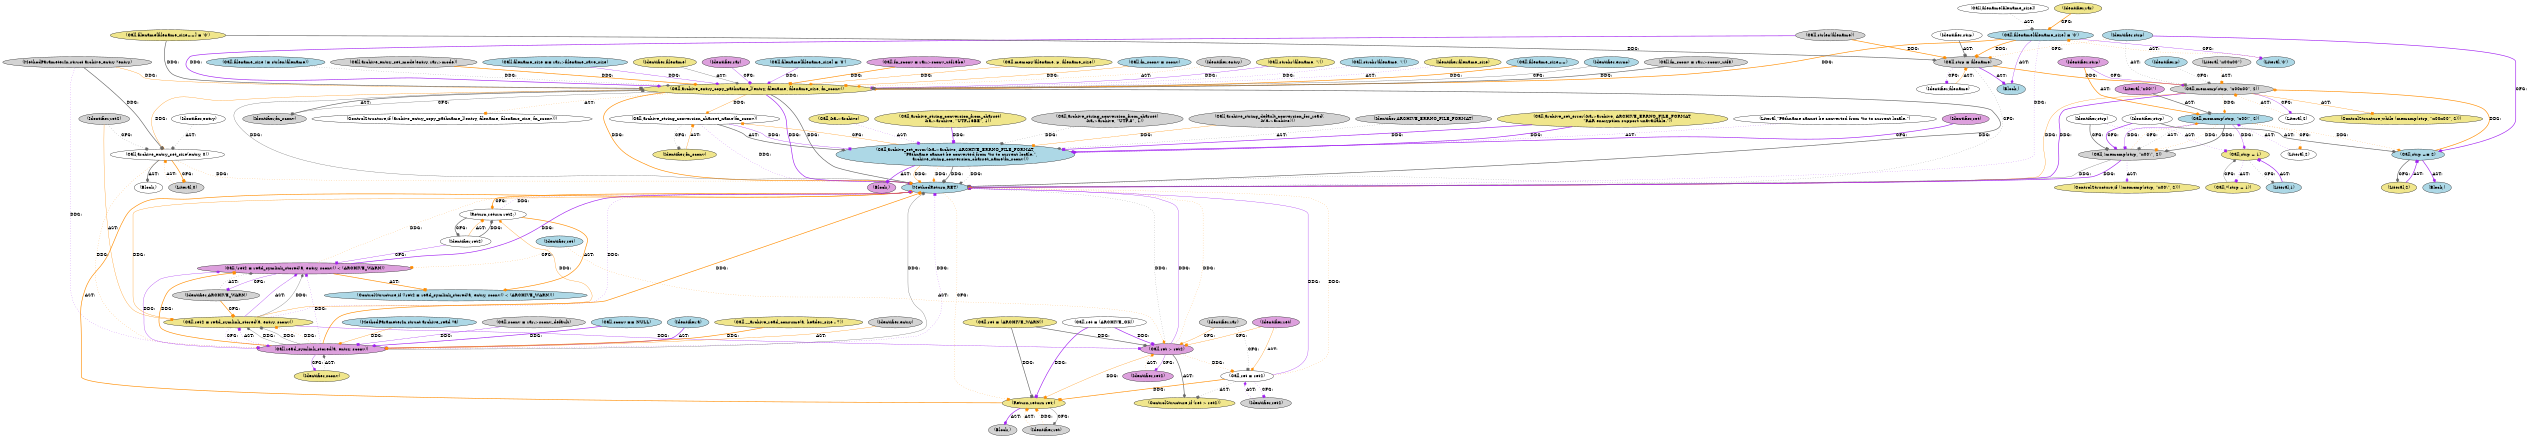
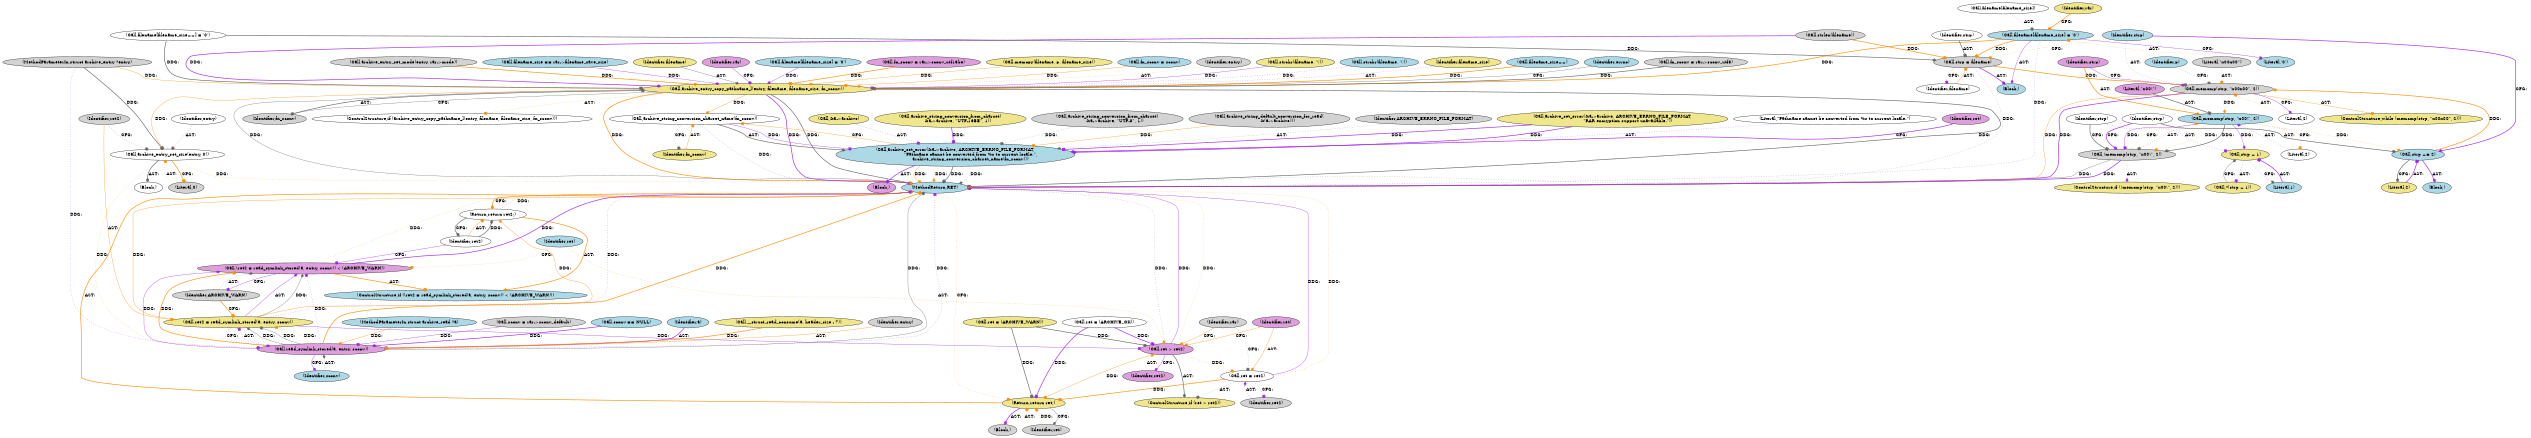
  digraph {
    node [fillcolor=lightblue style=filled]
    edge [arrowhead=box color=darkorange style=dotted]
    n1 [label="(Call,filename[filename_size] = '\0')"]
    n2 [fillcolor=lightgrey label="(Call,strp = filename)"]
    n3 [fillcolor=khaki label="(Call,archive_entry_copy_pathname_l(entry, filename, filename_size, fn_sconv))"]
    n4 [label="(Block,)"]
    n5 [label="(Literal,'\0')"]
    n6 [label="(MethodReturn,RET)"]
    n7 [fillcolor=lightgrey label="(Call,memcmp(strp, \"\x00\x00\", 2))"]
    n8 [fillcolor=white label="(Identifier,filename)"]
    n9 [fillcolor=white label="(Call,archive_string_conversion_charset_name(fn_sconv))"]
    n10 [fillcolor=white label="(Call,archive_entry_set_size(entry, 0))"]
    n11 [fillcolor=lightgrey label="(Identifier,fn_sconv)"]
    n12 [fillcolor=white label="(ControlStructure,if (archive_entry_copy_pathname_l(entry, filename, filename_size, fn_sconv)))"]
    n13 [fillcolor=white label="(Return,return ret2;)"]
    n14 [fillcolor=khaki label="(Return,return ret;)"]
    n15 [label="(Call,memcmp(strp, \"\x00\\\", 2))"]
    n16 [fillcolor=khaki label="(ControlStructure,while (memcmp(strp, \"\x00\x00\", 2)))"]
    n17 [fillcolor=white label="(Literal,2)"]
    n18 [fillcolor=lightgrey label="(Call,!memcmp(strp, \"\x00\\\", 2))"]
    n19 [fillcolor=khaki label="(Call,strp + 1)"]
    n20 [label="(Call,strp += 2)"]
    n21 [fillcolor=white label="(Literal,2)"]
    n22 [fillcolor=khaki label="(ControlStructure,if (!memcmp(strp, \"\x00\\\", 2)))"]
    n23 [fillcolor=khaki label="(Call,*(strp + 1))"]
    n24 [label="(Literal,1)"]
    n25 [fillcolor=khaki label="(Literal,2)"]
    n26 [label="(Block,)"]
    n27 [label="(Call,archive_set_error(&a->archive, ARCHIVE_ERRNO_FILE_FORMAT,\n                      \"Pathname cannot be converted from %s to current locale.\",\n                      archive_string_conversion_charset_name(fn_sconv)))"]
    n28 [fillcolor=khaki label="(Identifier,fn_sconv)"]
    n29 [fillcolor=plum label="(Call,read_symlink_stored(a, entry, sconv))"]
    n30 [fillcolor=white label="(Block,)"]
    n31 [fillcolor=lightgrey label="(Literal,0)"]
    n32 [fillcolor=plum label="(Block,)"]
    n33 [fillcolor=plum label="(Call,(ret2 = read_symlink_stored(a, entry, sconv)) < (ARCHIVE_WARN))"]
    n34 [fillcolor=khaki label="(Call,ret2 = read_symlink_stored(a, entry, sconv))"]
-   n35 [fillcolor=khaki label="(Identifier,sconv)"]
+   n35 [label="(Identifier,sconv)"]
    n36 [label="(ControlStructure,if ((ret2 = read_symlink_stored(a, entry, sconv)) < (ARCHIVE_WARN)))"]
    n37 [fillcolor=lightgrey label="(Identifier,ARCHIVE_WARN)"]
    n38 [fillcolor=plum label="(Call,ret > ret2)"]
    n39 [fillcolor=white label="(Identifier,ret2)"]
    n40 [fillcolor=white label="(Call,ret = ret2)"]
    n41 [fillcolor=khaki label="(ControlStructure,if (ret > ret2))"]
    n42 [fillcolor=plum label="(Identifier,ret2)"]
    n43 [fillcolor=lightgrey label="(Identifier,ret2)"]
    n44 [fillcolor=lightgrey label="(Block,)"]
    n45 [fillcolor=lightgrey label="(Identifier,ret)"]
    n46 [fillcolor=khaki label="(Call,&a->archive)"]
    n47 [fillcolor=plum label="(Identifier,ret)"]
    n48 [label="(MethodParameterIn,struct archive_read *a)"]
    n49 [fillcolor=khaki label="(Call,archive_string_conversion_from_charset(\n           &a->archive, \"UTF-16BE\", 1))"]
    n50 [fillcolor=plum label="(Identifier,rar)"]
    n51 [label="(Call,filename[filename_size] = '\0')"]
    n52 [fillcolor=white label="(Call,filename[filename_size])"]
    n53 [fillcolor=lightgrey label="(Call,sconv = rar->sconv_default)"]
    n54 [label="(Identifier,ret)"]
    n55 [label="(Identifier,p)"]
    n56 [fillcolor=plum label="(Call,fn_sconv = rar->sconv_utf16be)"]
    n57 [fillcolor=plum label="(Literal,\"\x00\\\")"]
    n58 [fillcolor=white label="(Identifier,strp)"]
    n59 [fillcolor=lightgrey label="(Call,strlen(filename))"]
    n60 [fillcolor=lightgrey label="(Call,archive_string_conversion_from_charset(\n           &a->archive, \"UTF-8\", 1))"]
    n61 [fillcolor=white label="(Identifier,strp)"]
    n62 [fillcolor=khaki label="(Call,memcpy(filename, p, filename_size))"]
    n63 [fillcolor=lightgrey label="(Call,archive_string_default_conversion_for_read(\n            &(a->archive)))"]
    n64 [fillcolor=khaki label="(Call,ret = (ARCHIVE_WARN))"]
    n65 [fillcolor=lightgrey label="(MethodParameterIn,struct archive_entry *entry)"]
    n66 [label="(Call,sconv == NULL)"]
    n67 [fillcolor=white label="(Call,ret = (ARCHIVE_OK))"]
    n68 [label="(Call,fn_sconv = sconv)"]
    n69 [label="(Identifier,a)"]
    n70 [fillcolor=lightgrey label="(Identifier,rar)"]
    n71 [fillcolor=lightgrey label="(Identifier,entry)"]
    n72 [fillcolor=khaki label="(Call,strchr(filename, '\\'))"]
-   n73 [fillcolor=khaki label="(Call,__archive_read_consume(a, header_size - 7))"]
+   n73 [fillcolor=khaki label="(Call,__struct_read_consume(a, header_size - 7))"]
    n74 [fillcolor=plum label="(Identifier,strp)"]
    n75 [fillcolor=white label="(Identifier,entry)"]
    n76 [label="(Call,strchr(filename, '\\'))"]
    n77 [fillcolor=lightgrey label="(Identifier,entry)"]
    n78 [label="(Identifier,strp)"]
    n79 [fillcolor=lightgrey label="(Literal,\"\x00\x00\")"]
    n80 [fillcolor=lightgrey label="(Identifier,ARCHIVE_ERRNO_FILE_FORMAT)"]
    n81 [fillcolor=khaki label="(Call,archive_set_error(&a->archive, ARCHIVE_ERRNO_FILE_FORMAT,\n                      \"RAR encryption support unavailable.\"))"]
    n82 [fillcolor=lightgrey label="(Identifier,ret2)"]
    n83 [fillcolor=white label="(Literal,\"Pathname cannot be converted from %s to current locale.\")"]
    n84 [fillcolor=khaki label="(Identifier,filename_size)"]
    n85 [fillcolor=plum label="(Identifier,ret)"]
-   n86 [fillcolor=khaki label="(Call,filename[filename_size++] = '\0')"]
+   n86 [fillcolor=white label="(Call,filename[filename_size++] = '\0')"]
    n87 [fillcolor=white label="(Identifier,strp)"]
    n88 [label="(Call,filename_size++)"]
    n89 [fillcolor=khaki label="(Identifier,rar)"]
    n90 [label="(Identifier,errno)"]
    n91 [fillcolor=lightgrey label="(Call,fn_sconv = rar->sconv_utf8)"]
-   n92 [label="(Call,filename_size != strlen(filename))"]
    n93 [fillcolor=lightgrey label="(Call,archive_entry_set_mode(entry, rar->mode))"]
    n94 [label="(Call,filename_size == rar->filename_save_size)"]
    n95 [fillcolor=khaki label="(Identifier,filename)"]
    n1 -> n2 [label="DDG: " style=bold]
    n1 -> n3 [arrowhead=diamond label="DDG: " style=bold]
    n1 -> n4 [arrowhead=diamond color=purple label="AST: " style=solid]
    n1 -> n5 [color=purple label="CFG: " style=solid]
    n1 -> n6 [color=purple label="DDG: "]
    n2 -> n4 [arrowhead=diamond color=purple label="AST: " style=bold]
-   n2 -> n6 [arrowhead=diamond color=gray40 label="CFG: "]
+   n2 -> n6 [arrowhead=diamond color=gray40 label="DDG: "]
    n2 -> n7 [arrowhead=diamond label="DDG: " style=bold]
    n2 -> n8 [color=purple label="CFG: "]
    n3 -> n6 [arrowhead=diamond label="DDG: " style=bold]
    n3 -> n6 [color=purple label="DDG: " style=bold]
    n3 -> n6 [arrowhead=diamond color=gray40 label="DDG: " style=bold]
    n3 -> n6 [color=gray40 label="DDG: " style=bold]
    n3 -> n6 [arrowhead=diamond color=gray40 label="DDG: " style=solid]
    n3 -> n9 [arrowhead=diamond label="DDG: " style=solid]
    n3 -> n10 [label="DDG: " style=solid]
    n3 -> n11 [color=gray40 label="CFG: " style=solid]
    n3 -> n12 [label="AST: "]
    n5 -> n1 [label="AST: "]
    n6 -> n13 [arrowhead=diamond label="CFG: " style=bold]
    n6 -> n14 [label="CFG: "]
    n7 -> n6 [arrowhead=diamond color=purple label="DDG: " style=bold]
    n7 -> n6 [label="DDG: " style=solid]
    n7 -> n15 [arrowhead=diamond label="DDG: "]
    n7 -> n16 [label="AST: " style=solid]
    n7 -> n17 [arrowhead=diamond color=purple label="CFG: " style=solid]
    n8 -> n2 [label="AST: " style=solid]
    n9 -> n6 [arrowhead=diamond color=purple label="DDG: "]
    n9 -> n27 [arrowhead=diamond color=gray40 label="AST: " style=bold]
    n9 -> n27 [color=purple label="DDG: " style=solid]
    n9 -> n28 [color=gray40 label="CFG: "]
    n10 -> n6 [label="DDG: "]
    n10 -> n29 [arrowhead=diamond label="DDG: "]
    n10 -> n30 [arrowhead=diamond color=gray40 label="AST: " style=bold]
    n10 -> n31 [label="CFG: " style=bold]
    n11 -> n3 [color=gray40 label="AST: " style=bold]
    n13 -> n6 [color=purple label="DDG: "]
    n13 -> n36 [arrowhead=diamond label="AST: " style=bold]
    n13 -> n39 [arrowhead=diamond color=gray40 label="CFG: " style=bold]
    n14 -> n6 [arrowhead=diamond label="AST: " style=bold]
    n14 -> n44 [arrowhead=diamond color=purple label="AST: " style=bold]
    n14 -> n45 [arrowhead=diamond color=gray40 label="CFG: " style=solid]
    n15 -> n18 [color=gray40 label="AST: "]
    n15 -> n18 [label="DDG: "]
    n15 -> n18 [arrowhead=diamond color=gray40 label="DDG: " style=bold]
    n15 -> n18 [color=purple label="DDG: " style=solid]
    n15 -> n19 [arrowhead=diamond color=purple label="DDG: " style=solid]
    n15 -> n20 [arrowhead=diamond label="DDG: "]
    n15 -> n21 [label="CFG: "]
    n17 -> n7 [label="AST: "]
    n18 -> n6 [color=purple label="DDG: " style=bold]
    n18 -> n6 [color=gray40 label="DDG: " style=solid]
    n18 -> n15 [arrowhead=diamond label="CFG: "]
    n18 -> n22 [arrowhead=diamond color=purple label="AST: "]
    n19 -> n23 [color=purple label="AST: "]
    n19 -> n24 [arrowhead=diamond color=gray40 label="CFG: "]
    n20 -> n7 [arrowhead=diamond label="DDG: " style=bold]
    n20 -> n25 [arrowhead=diamond color=gray40 label="CFG: " style=bold]
    n20 -> n26 [arrowhead=diamond color=purple label="AST: " style=bold]
    n21 -> n15 [arrowhead=diamond color=purple label="AST: "]
    n23 -> n19 [arrowhead=diamond color=gray40 label="CFG: " style=solid]
    n24 -> n19 [color=purple label="AST: " style=bold]
    n25 -> n20 [color=purple label="AST: " style=bold]
    n27 -> n6 [arrowhead=diamond color=gray40 label="DDG: "]
    n27 -> n6 [arrowhead=diamond label="DDG: " style=solid]
    n27 -> n6 [arrowhead=diamond label="DDG: "]
    n27 -> n6 [color=gray40 label="DDG: " style=bold]
    n27 -> n9 [label="CFG: " style=solid]
    n27 -> n32 [color=purple label="AST: " style=bold]
    n28 -> n9 [label="AST: " style=solid]
    n29 -> n6 [label="DDG: " style=bold]
    n29 -> n6 [color=gray40 label="DDG: " style=solid]
    n29 -> n6 [color=purple label="DDG: "]
    n29 -> n33 [color=purple label="DDG: "]
    n29 -> n33 [arrowhead=diamond color=purple label="DDG: " style=solid]
    n29 -> n33 [label="DDG: " style=bold]
    n29 -> n34 [color=purple label="AST: "]
    n29 -> n34 [arrowhead=diamond color=gray40 label="DDG: " style=solid]
    n29 -> n34 [color=gray40 label="DDG: " style=solid]
    n29 -> n34 [label="DDG: "]
    n29 -> n35 [arrowhead=diamond color=purple label="CFG: " style=solid]
    n31 -> n10 [label="AST: "]
    n33 -> n6 [arrowhead=diamond color=purple label="DDG: " style=bold]
    n33 -> n6 [label="DDG: "]
    n33 -> n36 [label="AST: " style=bold]
    n33 -> n37 [color=purple label="CFG: " style=solid]
    n34 -> n6 [label="DDG: " style=solid]
    n34 -> n6 [arrowhead=diamond color=purple label="DDG: "]
    n34 -> n13 [arrowhead=diamond label="DDG: " style=solid]
    n34 -> n29 [arrowhead=diamond color=purple label="CFG: "]
    n34 -> n33 [arrowhead=diamond color=purple label="AST: " style=solid]
    n34 -> n33 [arrowhead=diamond color=gray40 label="DDG: " style=solid]
    n34 -> n38 [color=purple label="DDG: " style=solid]
    n35 -> n29 [arrowhead=diamond color=gray40 label="AST: "]
    n37 -> n33 [arrowhead=diamond color=gray40 label="AST: "]
    n37 -> n34 [label="CFG: " style=bold]
    n38 -> n6 [color=purple label="DDG: " style=solid]
    n38 -> n6 [arrowhead=diamond label="DDG: "]
    n38 -> n6 [color=gray40 label="DDG: "]
    n38 -> n14 [label="DDG: " style=solid]
    n38 -> n40 [label="DDG: "]
    n38 -> n41 [arrowhead=diamond color=gray40 label="AST: " style=bold]
    n38 -> n42 [arrowhead=diamond color=purple label="CFG: " style=solid]
    n39 -> n13 [label="AST: " style=solid]
    n39 -> n13 [arrowhead=diamond color=gray40 label="DDG: " style=bold]
    n39 -> n33 [color=purple label="CFG: " style=solid]
    n40 -> n6 [label="DDG: "]
    n40 -> n6 [arrowhead=diamond color=purple label="DDG: " style=solid]
    n40 -> n14 [label="DDG: " style=bold]
    n40 -> n41 [color=gray40 label="AST: "]
    n40 -> n43 [color=purple label="CFG: "]
    n42 -> n38 [arrowhead=diamond label="AST: "]
    n43 -> n40 [arrowhead=diamond color=purple label="AST: "]
    n45 -> n14 [label="AST: "]
    n45 -> n14 [label="DDG: "]
    n46 -> n27 [color=purple label="AST: "]
    n47 -> n38 [label="CFG: " style=solid]
    n47 -> n40 [arrowhead=diamond label="AST: " style=solid]
    n48 -> n29 [arrowhead=diamond label="DDG: " style=solid]
    n49 -> n27 [color=purple label="DDG: " style=bold]
    n50 -> n3 [color=purple label="CFG: " style=solid]
    n51 -> n3 [arrowhead=diamond color=purple label="DDG: " style=solid]
    n52 -> n1 [color=gray40 label="AST: "]
    n53 -> n29 [color=purple label="DDG: " style=solid]
    n54 -> n33 [label="CFG: "]
    n54 -> n38 [arrowhead=diamond label="AST: "]
    n55 -> n7 [arrowhead=diamond color=gray40 label="CFG: "]
    n56 -> n3 [label="DDG: " style=bold]
    n57 -> n15 [color=gray40 label="AST: " style=bold]
    n58 -> n18 [color=gray40 label="CFG: " style=bold]
    n58 -> n19 [color=purple label="AST: "]
    n59 -> n2 [arrowhead=diamond label="DDG: " style=bold]
    n59 -> n3 [arrowhead=diamond color=purple label="DDG: " style=bold]
    n60 -> n27 [color=gray40 label="DDG: "]
    n61 -> n2 [color=gray40 label="AST: " style=bold]
    n62 -> n3 [arrowhead=diamond label="DDG: " style=solid]
    n63 -> n27 [label="DDG: " style=solid]
    n64 -> n14 [color=gray40 label="DDG: " style=bold]
    n64 -> n38 [arrowhead=diamond color=gray40 label="DDG: " style=bold]
    n65 -> n3 [label="DDG: " style=solid]
    n65 -> n10 [color=gray40 label="DDG: " style=bold]
    n65 -> n29 [color=purple label="DDG: "]
    n66 -> n29 [arrowhead=diamond color=purple label="DDG: " style=bold]
    n67 -> n14 [color=purple label="DDG: " style=bold]
    n67 -> n38 [color=purple label="DDG: " style=bold]
    n68 -> n3 [label="DDG: " style=solid]
    n69 -> n29 [color=purple label="AST: " style=bold]
    n70 -> n38 [arrowhead=diamond label="CFG: " style=solid]
    n70 -> n40 [color=gray40 label="CFG: "]
    n71 -> n3 [arrowhead=diamond label="AST: "]
    n72 -> n3 [color=purple label="DDG: " style=solid]
    n73 -> n29 [arrowhead=diamond label="DDG: " style=bold]
    n74 -> n7 [arrowhead=diamond color=purple label="CFG: " style=solid]
    n74 -> n15 [arrowhead=diamond label="AST: " style=bold]
    n75 -> n10 [color=gray40 label="AST: "]
    n76 -> n3 [arrowhead=diamond color=purple label="DDG: "]
    n77 -> n29 [label="AST: " style=solid]
    n78 -> n2 [arrowhead=diamond label="CFG: "]
    n78 -> n7 [color=gray40 label="AST: "]
    n78 -> n20 [arrowhead=diamond color=purple label="CFG: " style=bold]
    n79 -> n7 [label="AST: "]
    n80 -> n27 [arrowhead=diamond color=gray40 label="AST: "]
    n81 -> n27 [arrowhead=diamond color=purple label="DDG: " style=bold]
    n81 -> n27 [color=purple label="DDG: " style=bold]
    n82 -> n10 [color=gray40 label="CFG: "]
    n82 -> n34 [label="AST: " style=solid]
    n83 -> n27 [arrowhead=diamond color=purple label="AST: "]
    n84 -> n3 [color=purple label="AST: "]
    n85 -> n27 [arrowhead=diamond color=purple label="CFG: " style=bold]
    n86 -> n2 [arrowhead=diamond color=gray40 label="DDG: " style=bold]
    n86 -> n3 [color=gray40 label="DDG: " style=bold]
    n87 -> n18 [arrowhead=diamond color=purple label="CFG: " style=bold]
    n87 -> n20 [arrowhead=diamond color=gray40 label="AST: " style=bold]
    n88 -> n3 [arrowhead=diamond label="DDG: " style=bold]
    n89 -> n1 [arrowhead=diamond label="CFG: " style=bold]
    n90 -> n3 [arrowhead=diamond color=gray40 label="CFG: " style=solid]
    n91 -> n3 [color=gray40 label="DDG: " style=bold]
-   n92 -> n3 [arrowhead=diamond color=gray40 label="DDG: "]
    n93 -> n3 [arrowhead=diamond label="DDG: " style=bold]
    n94 -> n3 [arrowhead=diamond color=purple label="DDG: " style=solid]
    n95 -> n3 [arrowhead=diamond color=gray40 label="AST: " style=solid]
  }
